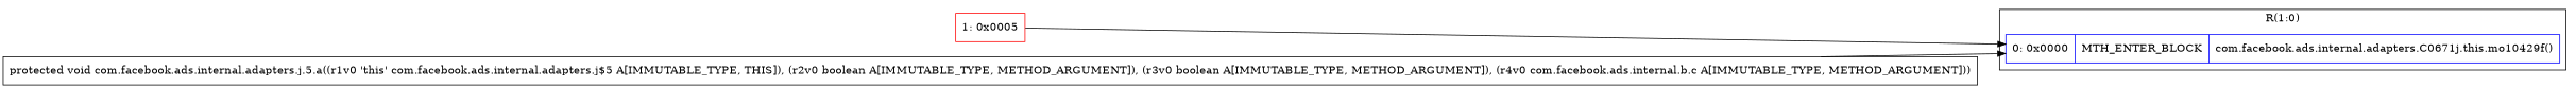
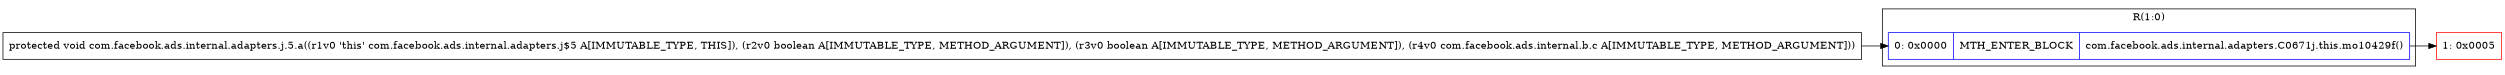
  digraph {
    rankdir=LR
    node [shape=record]
    n1 [color=blue label="{0\:\ 0x0000|MTH_ENTER_BLOCK\l|com.facebook.ads.internal.adapters.C0671j.this.mo10429f()\l}"]
    n2 [color=red label="{1\:\ 0x0005}"]
    n3 [label="{protected void com.facebook.ads.internal.adapters.j.5.a((r1v0 'this' com.facebook.ads.internal.adapters.j$5 A[IMMUTABLE_TYPE, THIS]), (r2v0 boolean A[IMMUTABLE_TYPE, METHOD_ARGUMENT]), (r3v0 boolean A[IMMUTABLE_TYPE, METHOD_ARGUMENT]), (r4v0 com.facebook.ads.internal.b.c A[IMMUTABLE_TYPE, METHOD_ARGUMENT])) }"]
    subgraph cluster_1 {
      label="R(1:0)"
      n1
    }
-   n2 -> n1
+   n1 -> n2
    n3 -> n1
  }
